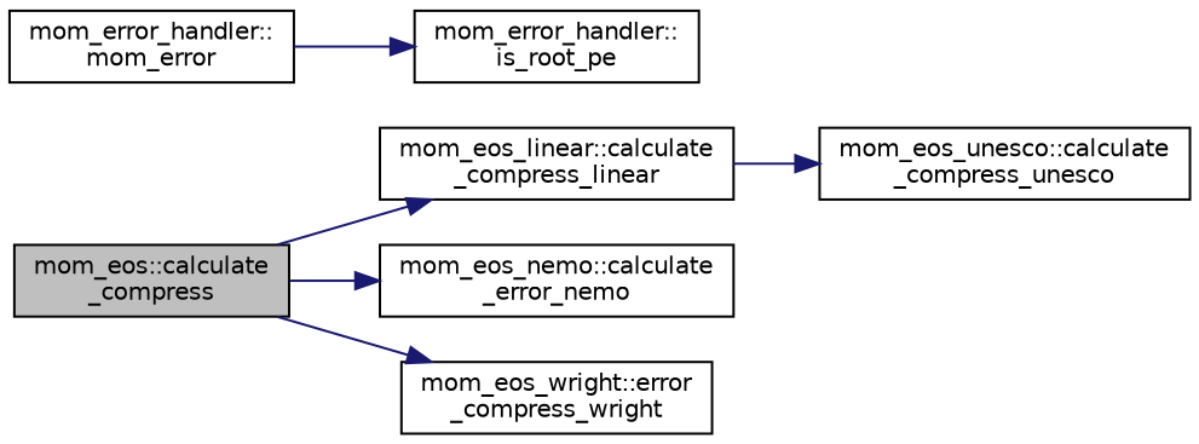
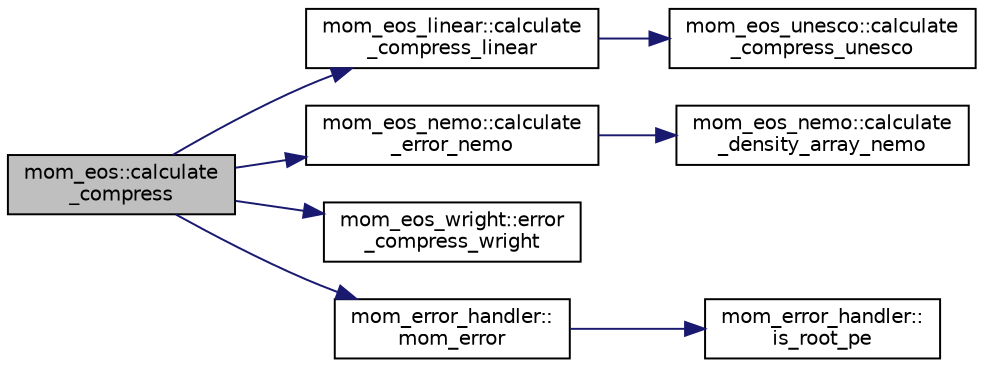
  digraph {
    rankdir=LR
    node [color=black fillcolor=white fontname=Helvetica fontsize=10 shape=record style=filled]
    edge [color=midnightblue fontname=Helvetica fontsize=10 labelfontname=Helvetica labelfontsize=10 style=solid]
    n1 [fillcolor=grey75 fontcolor=black height=0.2 label="mom_eos::calculate\l_compress" width=0.4]
    n2 [height=0.2 label="mom_eos_linear::calculate\l_compress_linear" width=0.4]
    n3 [height=0.2 label="mom_eos_nemo::calculate\l_error_nemo" width=0.4]
    n4 [height=0.2 label="mom_eos_wright::error\l_compress_wright" width=0.4]
    n5 [height=0.2 label="mom_error_handler::\lmom_error" width=0.4]
    n6 [height=0.2 label="mom_eos_unesco::calculate\l_compress_unesco" width=0.4]
+   n7 [height=0.2 label="mom_eos_nemo::calculate\l_density_array_nemo" width=0.4]
    n8 [height=0.2 label="mom_error_handler::\lis_root_pe" width=0.4]
    n1 -> n2
    n1 -> n3
    n1 -> n4
+   n1 -> n5
    n2 -> n6
+   n3 -> n7
    n5 -> n8
  }
